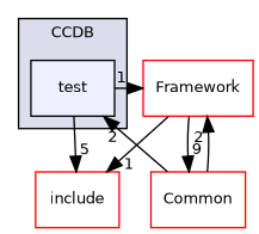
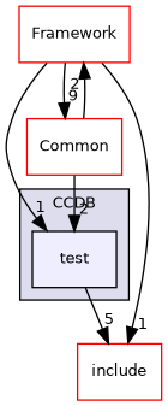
  digraph {
    compound=true
    node [fontname=Helvetica fontsize=10 shape=box color=red]
    edge [headlabel=1 labeldistance=1.5 labelfontname=Helvetica labelfontsize=10]
    n1 [fillcolor="#eeeeff" label=test pencolor=black style=filled color=""]
    n2 [label=include]
    n3 [label=Framework]
    n4 [label=Common]
    subgraph cluster_1 {
      bgcolor="#ddddee"
      fontname=Helvetica
      fontsize=10
      label=CCDB
      pencolor=black
      n1
    }
    n1 -> n2 [headlabel=5]
-   n1 -> n3
+   n3 -> n1
    n3 -> n2
    n3 -> n4 [headlabel=9]
    n4 -> n1 [headlabel=2]
    n4 -> n3 [headlabel=2]
  }
